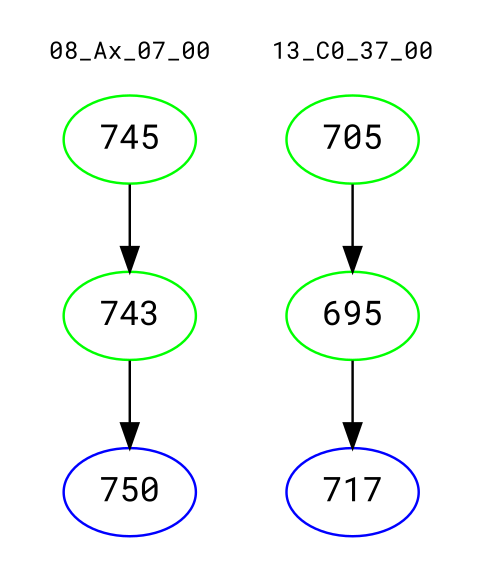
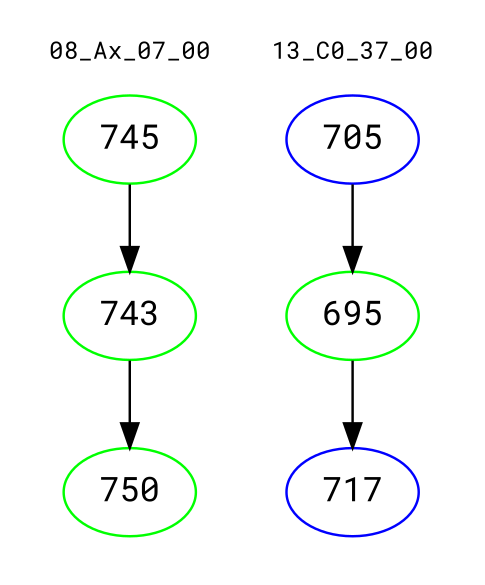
  digraph {
    fontname="Roboto Mono"
    node [color=green fontname="Roboto Mono"]
    edge [color=black fontname="Roboto Mono"]
    n1 [label=745]
    n2 [label=743]
-   n3 [color=blue label=750]
-   n4 [label=705]
+   n3 [label=750]
+   n4 [color=blue label=705]
    n5 [label=695]
    n6 [color=blue label=717]
    subgraph cluster_1 {
      color=white
      fontsize=10
      label="08_Ax_07_00"
      n1
      n2
      n3
    }
    subgraph cluster_2 {
      color=white
      fontsize=10
      label="13_C0_37_00"
      n4
      n5
      n6
    }
    n1 -> n2
    n2 -> n3
    n4 -> n5
    n5 -> n6
  }
